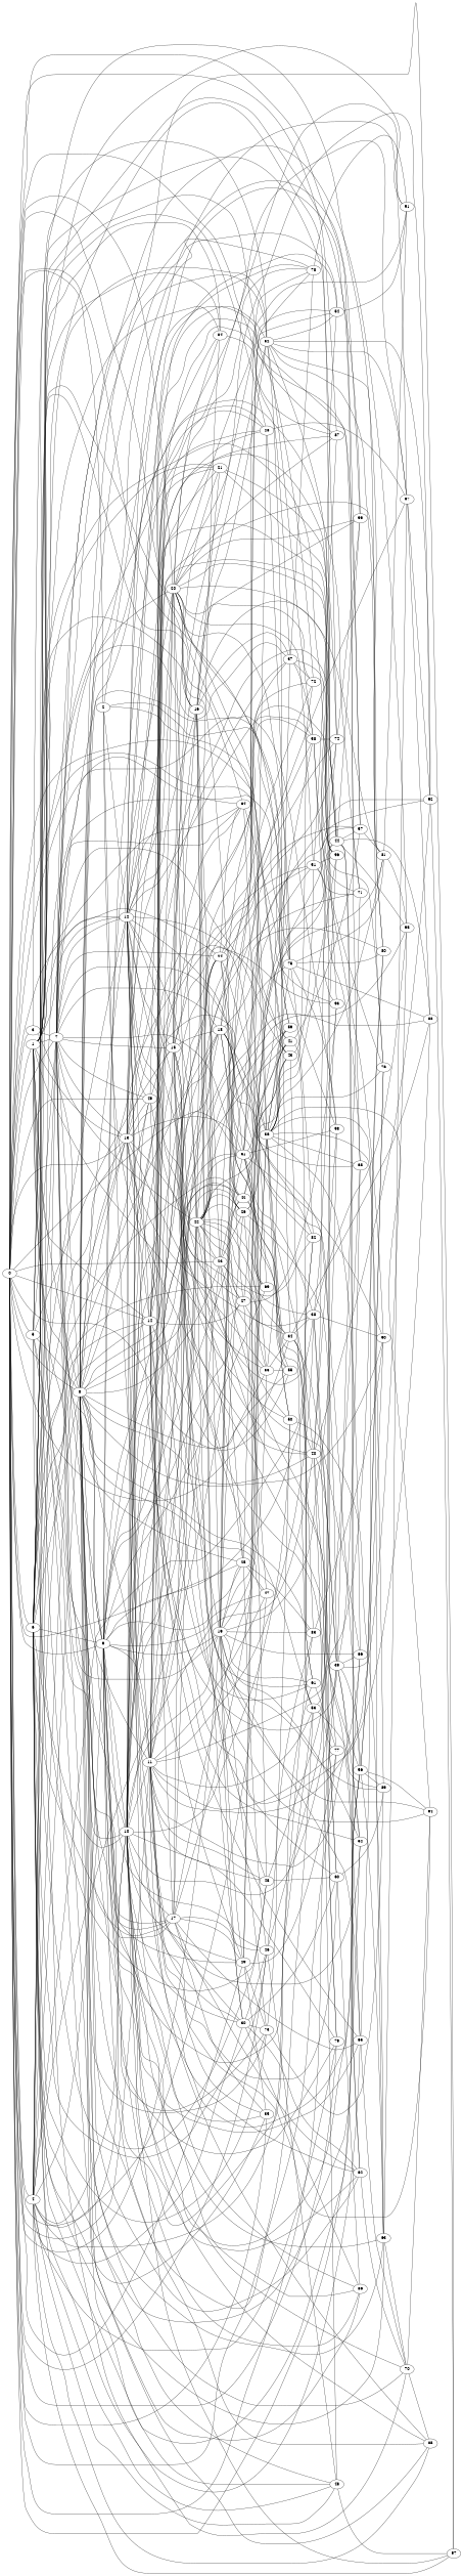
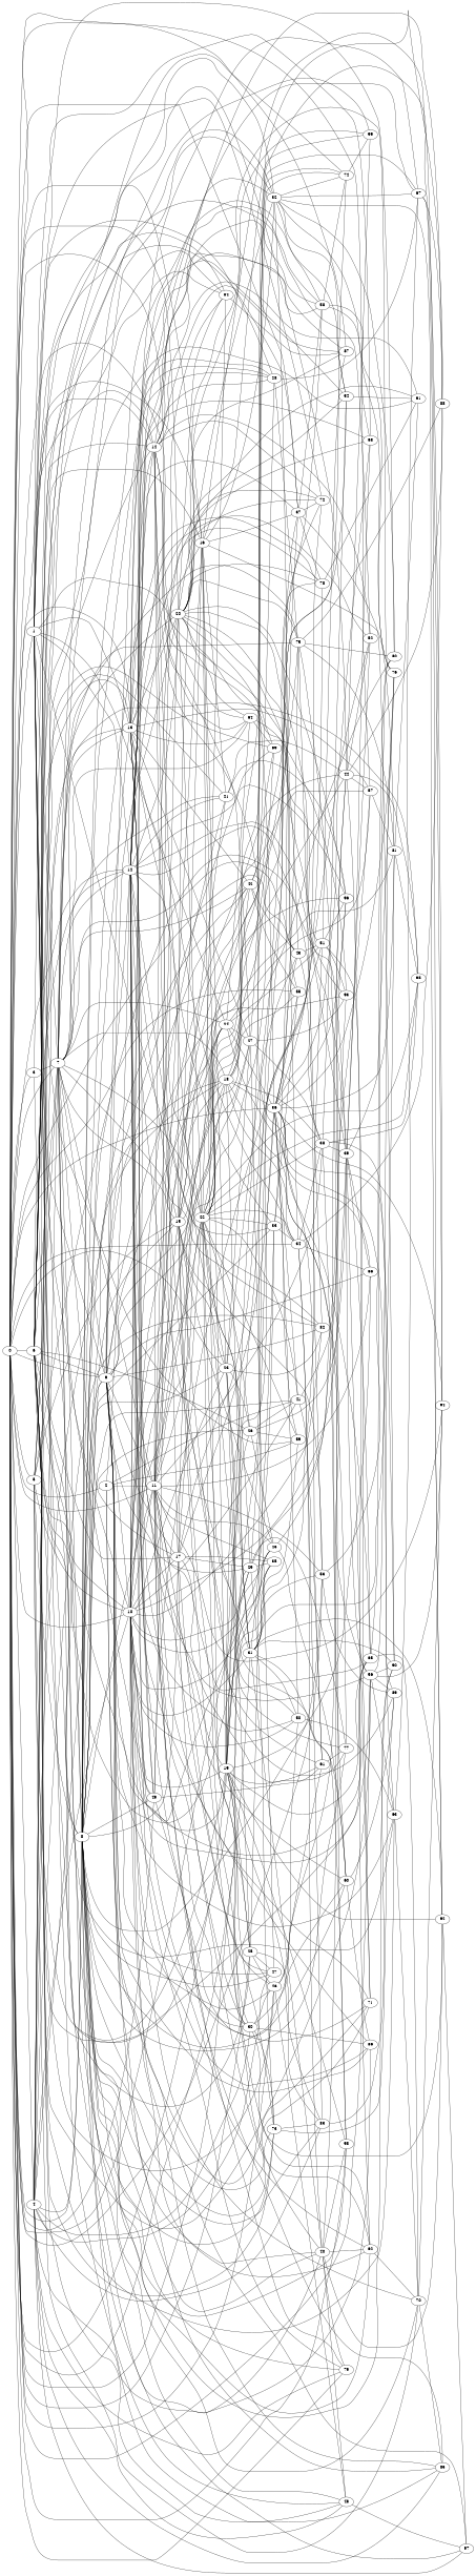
  strict graph {
    rankdir=LR
    node [w=-13]
    edge [w=-3]
    0 [w=-3]
    1 [w=5]
    2
    3 [w=4]
    4 [w=15]
    5 [w=15]
    6 [w=-9]
    7 [w=-2]
    8 [w=3]
    9 [w=-9]
    10 [w=-9]
    11 [w=3]
    12
    13 [w=-15]
    14 [w=6]
    16 [w=14]
    19 [w=-3]
    20 [w=15]
    23 [w=4]
    25 [w=-5]
    29 [w=16]
    31 [w=-9]
    34 [w=-6]
    35 [w=7]
    36 [w=6]
    37 [w=-11]
    39 [w=14]
    43 [w=-16]
    46 [w=-8]
    49
    53 [w=-12]
    55 [w=-3]
    56 [w=-4]
    57
    64 [w=-10]
    79 [w=4]
    87 [w=-3]
    98 [w=-11]
    24 [w=-4]
    28 [w=-12]
    33 [w=-7]
    44 [w=-15]
    48 [w=-6]
    59 [w=13]
    63 [w=-12]
    68 [w=-14]
    72 [w=-9]
    80 [w=2]
    84 [w=-16]
    86 [w=-12]
    40 [w=-8]
    41 [w=2]
    71
    32 [w=11]
    18 [w=6]
    30 [w=-4]
    47 [w=7]
    75 [w=-10]
    82 [w=4]
    83 [w=-9]
    85 [w=11]
    97
    15 [w=14]
    45 [w=-12]
    70 [w=11]
    91 [w=-3]
    93 [w=-15]
    17
    21 [w=10]
    26 [w=-11]
    52 [w=-2]
    65 [w=12]
    69 [w=-16]
    73 [w=7]
    74 [w=-7]
    22 [w=15]
    42 [w=-15]
    95 [w=2]
    99 [w=-14]
    54 [w=-15]
    61 [w=-15]
    62 [w=5]
    77 [w=2]
    78 [w=2]
    90 [w=-16]
    27 [w=-6]
    66 [w=-4]
    50 [w=5]
    58 [w=12]
    67 [w=4]
    96 [w=-2]
    38 [w=3]
    60 [w=-16]
    81 [w=2]
    94 [w=5]
    88 [w=6]
    92 [w=-7]
    51 [w=-10]
    76 [w=7]
    89 [w=5]
    0 -- 1 [w=-16]
    0 -- 2 [w=-14]
    0 -- 3
    0 -- 4 [w=-13]
    0 -- 5 [w=-4]
    0 -- 6 [w=12]
    0 -- 7 [w=-11]
    0 -- 8 [w=13]
    0 -- 9 [w=-8]
    0 -- 10 [w=3]
    0 -- 11 [w=-5]
    0 -- 12 [w=-13]
    0 -- 13 [w=2]
    0 -- 14 [w=2]
    0 -- 16 [w=-15]
    0 -- 19
    0 -- 20 [w=-10]
    0 -- 23 [w=2]
    0 -- 25 [w=-9]
    0 -- 29 [w=-8]
    0 -- 31 [w=7]
    0 -- 34 [w=13]
    0 -- 35 [w=-5]
    0 -- 36 [w=-5]
    0 -- 37 [w=2]
    0 -- 39 [w=-16]
    0 -- 43 [w=-16]
    0 -- 46 [w=8]
    0 -- 49
    0 -- 53 [w=-16]
    0 -- 55 [w=5]
    0 -- 56 [w=-2]
    0 -- 57 [w=-7]
    0 -- 64 [w=-16]
    0 -- 79 [w=-16]
    0 -- 87 [w=5]
    0 -- 98 [w=7]
    1 -- 7 [w=-11]
    1 -- 8 [w=-16]
    1 -- 9 [w=-9]
    1 -- 10 [w=9]
    1 -- 12 [w=-10]
    1 -- 13 [w=-13]
    1 -- 14 [w=-10]
    1 -- 16 [w=-12]
    1 -- 64 [w=5]
    1 -- 24 [w=-11]
    1 -- 28 [w=-4]
    1 -- 33
    1 -- 44 [w=15]
    1 -- 48 [w=-10]
    1 -- 59 [w=-15]
    1 -- 63 [w=2]
    1 -- 68 [w=5]
    1 -- 72 [w=11]
    1 -- 80 [w=10]
    1 -- 84 [w=-7]
    1 -- 86
    2 -- 11 [w=-13]
    2 -- 12 [w=-4]
    2 -- 59 [w=-5]
    2 -- 40 [w=6]
    2 -- 41 [w=-12]
    2 -- 71 [w=4]
    3 -- 7 [w=8]
    3 -- 25 [w=-7]
    3 -- 32 [w=2]
    4 -- 7
    4 -- 8 [w=15]
    4 -- 9 [w=4]
    4 -- 10 [w=16]
    4 -- 13
    4 -- 14 [w=-4]
    4 -- 79 [w=-4]
    4 -- 48 [w=-11]
    4 -- 40 [w=2]
    4 -- 32 [w=-15]
    4 -- 18 [w=-16]
    4 -- 30 [w=2]
    4 -- 47 [w=6]
    4 -- 75 [w=-9]
    4 -- 82 [w=-2]
    4 -- 83 [w=6]
    4 -- 85 [w=-16]
    4 -- 97 [w=-10]
    5 -- 7 [w=5]
    5 -- 8 [w=7]
    5 -- 10 [w=7]
    5 -- 19 [w=14]
    5 -- 84 [w=-2]
    5 -- 15 [w=-15]
    5 -- 45 [w=-10]
    5 -- 70 [w=6]
    5 -- 91 [w=12]
    5 -- 93 [w=-13]
    6 -- 7 [w=8]
    6 -- 8 [w=-10]
    6 -- 9 [w=3]
    6 -- 10 [w=11]
    6 -- 12 [w=-11]
    6 -- 13 [w=-10]
    6 -- 14 [w=5]
    6 -- 16 [w=-10]
    6 -- 35 [w=-15]
    6 -- 37 [w=16]
    6 -- 46 [w=-14]
    6 -- 56 [w=-15]
    6 -- 48 [w=13]
    6 -- 63 [w=-6]
    6 -- 84 [w=12]
    6 -- 45 [w=5]
    6 -- 17 [w=5]
    6 -- 21 [w=-12]
    6 -- 26 [w=7]
    6 -- 52 [w=-2]
    6 -- 65 [w=-11]
    6 -- 69 [w=6]
    6 -- 73 [w=4]
    6 -- 74 [w=-16]
    7 -- 8 [w=3]
    7 -- 9 [w=-9]
    7 -- 11 [w=2]
    7 -- 12 [w=-11]
    7 -- 13 [w=-6]
    7 -- 20 [w=14]
    7 -- 43 [w=-16]
    7 -- 49 [w=10]
    7 -- 64 [w=-16]
    7 -- 98 [w=-7]
    7 -- 24 [w=-13]
    7 -- 32 [w=14]
    7 -- 18 [w=8]
    7 -- 75 [w=3]
    7 -- 82
    7 -- 15 [w=-9]
    7 -- 17 [w=-5]
    7 -- 21 [w=8]
    7 -- 73 [w=-13]
    7 -- 22 [w=2]
    7 -- 42
    7 -- 95 [w=12]
    7 -- 99
    8 -- 9 [w=-7]
    8 -- 11 [w=-6]
    8 -- 12 [w=-11]
    8 -- 13 [w=6]
    8 -- 23 [w=-15]
    8 -- 49 [w=-16]
    8 -- 53 [w=15]
    8 -- 79 [w=10]
    8 -- 28 [w=-5]
    8 -- 33 [w=-13]
    8 -- 48 [w=5]
    8 -- 40 [w=14]
    8 -- 41 [w=5]
    8 -- 71 [w=-6]
    8 -- 18 [w=-5]
    8 -- 47 [w=-12]
    8 -- 83 [w=12]
    8 -- 85 [w=-12]
    8 -- 97 [w=-10]
    8 -- 15 [w=9]
    8 -- 70 [w=-14]
    8 -- 17 [w=-7]
    8 -- 26 [w=12]
    8 -- 73 [w=7]
    8 -- 42 [w=-13]
    8 -- 54 [w=3]
    8 -- 61 [w=-7]
    8 -- 62 [w=-6]
    8 -- 77 [w=-12]
    8 -- 78 [w=6]
    8 -- 90 [w=-15]
    9 -- 10 [w=-5]
    9 -- 11 [w=7]
    9 -- 19 [w=12]
    9 -- 20 [w=14]
-   9 -- 25 [w=-8]
    9 -- 29 [w=-2]
    9 -- 46 [w=-2]
    9 -- 24 [w=4]
    9 -- 28 [w=4]
    9 -- 63 [w=-9]
    9 -- 86 [w=-14]
    9 -- 18 [w=2]
    9 -- 47 [w=11]
    9 -- 82 [w=4]
    9 -- 85 [w=-5]
    9 -- 93 [w=-10]
    9 -- 17 [w=-14]
    9 -- 69 [w=-11]
    9 -- 42
    9 -- 62 [w=-2]
    9 -- 27 [w=-6]
    9 -- 66 [w=14]
    10 -- 11 [w=-7]
    10 -- 19 [w=10]
    10 -- 23 [w=-16]
    10 -- 29 [w=-12]
    10 -- 31 [w=10]
    10 -- 35 [w=-9]
    10 -- 39 [w=7]
    10 -- 49 [w=-13]
    10 -- 56 [w=6]
    10 -- 24 [w=-13]
    10 -- 44 [w=-8]
    10 -- 86 [w=2]
    10 -- 41 [w=4]
    10 -- 30 [w=13]
    10 -- 75 [w=13]
    10 -- 85
    10 -- 97 [w=-4]
    10 -- 45 [w=-12]
    10 -- 70 [w=10]
    10 -- 17 [w=-7]
    10 -- 21 [w=16]
-   10 -- 26 [w=-9]
+   10 -- 82 [w=-9]
    10 -- 65 [w=14]
    10 -- 22 [w=-4]
    10 -- 50 [w=13]
    10 -- 58 [w=8]
    10 -- 67 [w=-11]
    10 -- 96 [w=-2]
    11 -- 16 [w=-14]
    11 -- 20 [w=-15]
    11 -- 35 [w=6]
    11 -- 53 [w=-9]
    11 -- 79 [w=15]
    11 -- 68 [w=-12]
    11 -- 71 [w=-16]
    11 -- 18
    11 -- 30 [w=10]
    11 -- 47 [w=-16]
    11 -- 85 [w=-8]
    11 -- 15 [w=5]
    11 -- 45 [w=13]
    11 -- 22 [w=-13]
    11 -- 42 [w=7]
    11 -- 95 [w=-4]
    11 -- 77 [w=-5]
    11 -- 66 [w=-2]
    11 -- 38 [w=-5]
    11 -- 60 [w=-13]
    11 -- 81 [w=14]
    11 -- 94 [w=11]
    12 -- 14 [w=16]
    12 -- 16 [w=15]
    12 -- 20 [w=-5]
    12 -- 31 [w=12]
    12 -- 39 [w=-7]
    12 -- 49 [w=14]
    12 -- 56 [w=-6]
    12 -- 79 [w=-15]
    12 -- 87 [w=-5]
    12 -- 86 [w=3]
    12 -- 32 [w=8]
    12 -- 82 [w=15]
    12 -- 15 [w=7]
    12 -- 21 [w=-5]
    12 -- 22 [w=14]
-   12 -- 99 [w=15]
+   12 -- 72 [w=15]
    12 -- 62 [w=8]
    12 -- 78 [w=-11]
    12 -- 50 [w=2]
    12 -- 58 [w=-4]
    12 -- 67 [w=-10]
    12 -- 96 [w=-14]
    12 -- 38 [w=-11]
    13 -- 14 [w=-16]
    13 -- 19 [w=-11]
    13 -- 20 [w=8]
    13 -- 34 [w=12]
    13 -- 37 [w=-15]
    13 -- 49 [w=9]
    13 -- 57 [w=10]
    13 -- 64 [w=13]
    13 -- 28 [w=-4]
    13 -- 33 [w=-10]
    13 -- 68 [w=10]
    13 -- 71 [w=-14]
    13 -- 30 [w=12]
    13 -- 52 [w=-8]
    13 -- 42 [w=14]
    13 -- 54 [w=-4]
    13 -- 27 [w=-12]
    14 -- 29 [w=7]
    14 -- 55 [w=-2]
    14 -- 87 [w=16]
    14 -- 28 [w=-7]
    14 -- 72 [w=-4]
    14 -- 91 [w=2]
    14 -- 17 [w=4]
    14 -- 52 [w=9]
    14 -- 65 [w=8]
    14 -- 61 [w=-2]
    14 -- 27 [w=11]
    14 -- 58 [w=2]
    14 -- 88
    16 -- 19 [w=4]
    16 -- 23 [w=12]
    16 -- 37 [w=-11]
    16 -- 32 [w=9]
    16 -- 30 [w=11]
    16 -- 21 [w=3]
    16 -- 99 [w=-10]
    16 -- 81 [w=9]
    16 -- 94 [w=-16]
    19 -- 25 [w=-12]
    19 -- 29 [w=-2]
    19 -- 98 [w=-2]
    19 -- 33 [w=-4]
    19 -- 30 [w=-4]
    19 -- 83 [w=9]
    19 -- 26 [w=4]
    19 -- 52 [w=12]
    19 -- 65
    19 -- 73 [w=-14]
    19 -- 74 [w=-10]
    19 -- 61 [w=5]
    19 -- 78 [w=-14]
    19 -- 66 [w=-16]
    19 -- 58 [w=-15]
    19 -- 92 [w=11]
    20 -- 36 [w=11]
    20 -- 39 [w=12]
    20 -- 43 [w=9]
    20 -- 64 [w=-13]
    20 -- 87 [w=-8]
    20 -- 72 [w=5]
    20 -- 84 [w=2]
    20 -- 75 [w=-4]
    20 -- 91 [w=15]
    20 -- 69 [w=-8]
    20 -- 22
    20 -- 99
    20 -- 54 [w=12]
    20 -- 78 [w=10]
    20 -- 96
    20 -- 51 [w=-2]
    20 -- 76 [w=-16]
    23 -- 25 [w=7]
    23 -- 31 [w=-13]
    23 -- 82 [w=5]
    23 -- 26 [w=-5]
    23 -- 54 [w=5]
    23 -- 27 [w=-13]
    23 -- 60 [w=-12]
    25 -- 46 [w=3]
    25 -- 47 [w=15]
    25 -- 83 [w=-11]
    25 -- 74 [w=11]
    29 -- 35 [w=-15]
    29 -- 36 [w=-8]
    29 -- 44 [w=-6]
    29 -- 73 [w=10]
    29 -- 77 [w=11]
    31 -- 53 [w=10]
    31 -- 98 [w=9]
    31 -- 33 [w=-14]
    31 -- 59 [w=15]
    31 -- 40 [w=-5]
    31 -- 90 [w=6]
    31 -- 50 [w=-6]
    31 -- 81 [w=3]
    31 -- 92 [w=-9]
    31 -- 51 [w=-9]
    34 -- 40 [w=-7]
    34 -- 83 [w=14]
    34 -- 66
    34 -- 38 [w=-7]
    34 -- 88 [w=9]
    36 -- 43 [w=3]
    36 -- 55 [w=-15]
    36 -- 59 [w=13]
    36 -- 63 [w=-14]
    36 -- 68 [w=-8]
    36 -- 72 [w=-14]
    36 -- 41 [w=7]
    36 -- 75 [w=7]
    36 -- 61 [w=9]
    36 -- 66 [w=9]
    36 -- 50 [w=-15]
    36 -- 96 [w=-14]
    36 -- 81 [w=11]
    36 -- 94 [w=13]
    36 -- 76 [w=-4]
    36 -- 89 [w=6]
    37 -- 72 [w=5]
    37 -- 78 [w=8]
    37 -- 90 [w=-12]
    37 -- 58 [w=5]
    39 -- 56 [w=10]
    39 -- 68 [w=8]
    39 -- 71 [w=8]
    39 -- 52 [w=8]
    39 -- 65 [w=12]
    39 -- 66 [w=-11]
    39 -- 76 [w=11]
    43 -- 53 [w=-12]
    43 -- 51 [w=-5]
    46 -- 48 [w=4]
    46 -- 93
    46 -- 50 [w=14]
    49 -- 84 [w=12]
    49 -- 61 [w=11]
    49 -- 60 [w=4]
    49 -- 51 [w=-15]
    53 -- 80 [w=-13]
    53 -- 89 [w=11]
    56 -- 63 [w=-9]
    56 -- 90 [w=-12]
    56 -- 94 [w=16]
    56 -- 76 [w=-10]
    56 -- 89 [w=6]
    57 -- 81 [w=13]
    64 -- 93 [w=13]
    64 -- 69 [w=10]
    24 -- 36 [w=2]
    24 -- 57 [w=2]
    24 -- 64 [w=4]
    24 -- 77 [w=-11]
    24 -- 27 [w=15]
    24 -- 51 [w=-6]
    28 -- 75 [w=-9]
    28 -- 67 [w=-10]
    33 -- 34 [w=2]
    33 -- 37 [w=10]
    33 -- 55 [w=7]
    44 -- 57 [w=-10]
    44 -- 52 [w=3]
    44 -- 95 [w=-14]
    44 -- 99 [w=-13]
    44 -- 62 [w=-7]
    44 -- 88 [w=3]
    48 -- 97 [w=7]
    63 -- 70 [w=-12]
    63 -- 67
    84 -- 87 [w=7]
    40 -- 79 [w=11]
    40 -- 98 [w=14]
    40 -- 44 [w=5]
    40 -- 48 [w=9]
    40 -- 62 [w=9]
    40 -- 92 [w=9]
    41 -- 57 [w=12]
    41 -- 61 [w=-2]
    32 -- 34 [w=13]
    32 -- 80 [w=-8]
    32 -- 74 [w=15]
    32 -- 54 [w=-6]
    32 -- 58 [w=-14]
    32 -- 67 [w=14]
    32 -- 92 [w=-15]
    32 -- 76 [w=15]
    18 -- 31
    18 -- 34 [w=15]
    18 -- 36 [w=11]
    18 -- 56 [w=-16]
    18 -- 72 [w=-16]
    18 -- 80 [w=15]
    18 -- 42 [w=-8]
    18 -- 78 [w=13]
    18 -- 38 [w=-6]
    30 -- 46 [w=-9]
    30 -- 86 [w=11]
    30 -- 73 [w=-5]
    30 -- 62 [w=-4]
    30 -- 60 [w=-12]
    75 -- 98 [w=4]
    75 -- 80
    75 -- 82 [w=-9]
    75 -- 81 [w=-15]
    75 -- 88 [w=-4]
    83 -- 90 [w=2]
    15 -- 16 [w=12]
    15 -- 23 [w=7]
    15 -- 37 [w=-9]
    15 -- 53 [w=-12]
    15 -- 55 [w=13]
    15 -- 44 [w=14]
    15 -- 40 [w=7]
    15 -- 32 [w=5]
    15 -- 18 [w=-12]
    15 -- 45 [w=7]
    15 -- 21 [w=-5]
    15 -- 92 [w=-15]
    15 -- 89 [w=-10]
    45 -- 96 [w=-8]
    45 -- 60 [w=-7]
    70 -- 85 [w=5]
    70 -- 94 [w=-8]
    17 -- 29 [w=-5]
    17 -- 35 [w=-8]
    17 -- 36 [w=-4]
    17 -- 43
    17 -- 46 [w=9]
    17 -- 24 [w=16]
    17 -- 65 [w=9]
    17 -- 22 [w=4]
    17 -- 62 [w=-16]
    21 -- 44 [w=16]
    21 -- 96 [w=-6]
    26 -- 39 [w=11]
    26 -- 59 [w=-8]
    26 -- 41 [w=4]
    26 -- 45
    65 -- 80 [w=15]
    65 -- 70 [w=9]
    73 -- 83 [w=-16]
    73 -- 89 [w=16]
    74 -- 99 [w=3]
    22 -- 23 [w=9]
    22 -- 25 [w=-2]
    22 -- 31 [w=-10]
    22 -- 34 [w=6]
    22 -- 24 [w=-9]
    22 -- 33 [w=-8]
    22 -- 59 [w=5]
    22 -- 84 [w=8]
    22 -- 41 [w=13]
    22 -- 26 [w=-2]
    22 -- 69 [w=13]
    22 -- 74 [w=4]
    22 -- 95 [w=-2]
    22 -- 77
    22 -- 27 [w=-6]
    22 -- 50 [w=7]
    22 -- 67 [w=-13]
    22 -- 38 [w=7]
    22 -- 94 [w=3]
    22 -- 88 [w=10]
    42 -- 43 [w=-13]
    42 -- 55 [w=-12]
    42 -- 57 [w=-10]
    42 -- 69 [w=7]
    54 -- 91 [w=5]
    61 -- 77 [w=13]
    62 -- 70 [w=15]
    78 -- 91 [w=-5]
    27 -- 28 [w=-5]
    27 -- 47 [w=10]
    27 -- 93 [w=12]
    27 -- 38
    50 -- 63 [w=9]
    58 -- 68 [w=-7]
    58 -- 74 [w=-13]
    58 -- 76 [w=7]
    67 -- 88 [w=14]
    67 -- 92 [w=-11]
    38 -- 39 [w=15]
    38 -- 95 [w=-11]
    38 -- 54
    38 -- 90 [w=-7]
    38 -- 60 [w=-9]
    60 -- 86 [w=2]
    60 -- 89 [w=16]
    81 -- 91 [w=-4]
    81 -- 95 [w=-7]
    92 -- 97 [w=12]
    51 -- 87 [w=14]
    51 -- 71 [w=-5]
    51 -- 93 [w=-2]
    51 -- 96
  }
